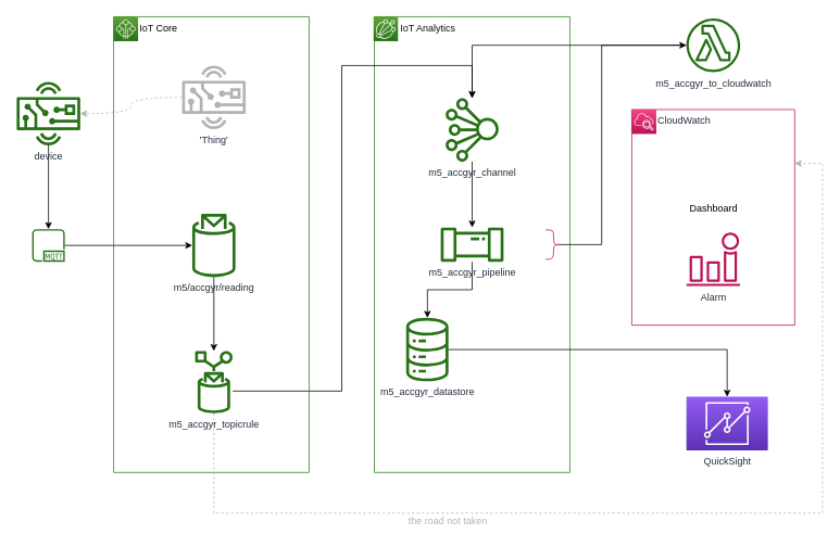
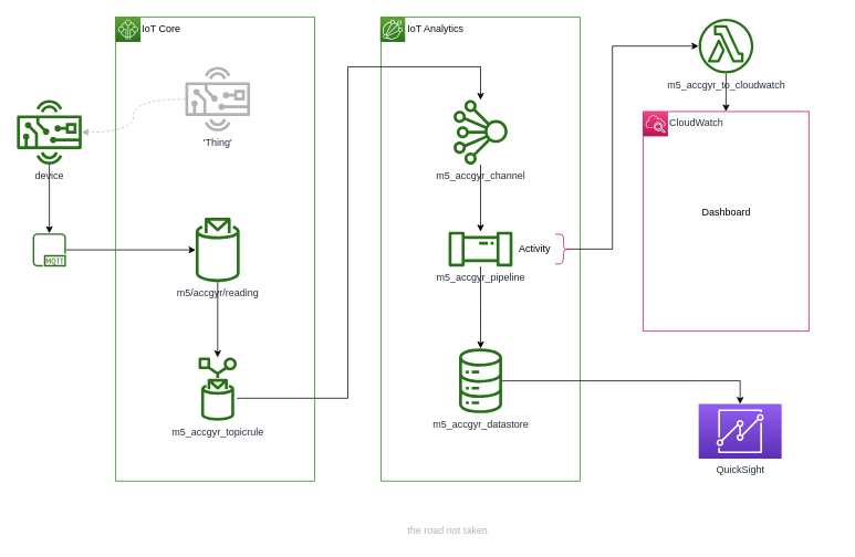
  <mxCell id="0" />
  <mxCell id="1" parent="0" />
  <mxCell id="2" value="&lt;font color=&quot;#111111&quot;&gt;IoT Analytics&lt;/font&gt;" style="points=[[0,0],[0.25,0],[0.5,0],[0.75,0],[1,0],[1,0.25],[1,0.5],[1,0.75],[1,1],[0.75,1],[0.5,1],[0.25,1],[0,1],[0,0.75],[0,0.5],[0,0.25]];outlineConnect=0;gradientColor=none;html=1;whiteSpace=wrap;fontSize=12;fontStyle=0;shape=mxgraph.aws4.group;grIcon=mxgraph.aws4.group_vpc;strokeColor=#248814;fillColor=none;verticalAlign=top;align=left;spacingLeft=30;fontColor=#AAB7B8;dashed=0;" parent="1" vertex="1"><mxGeometry x="459" y="20" width="240" height="560" as="geometry" /></mxCell>
  <mxCell id="3" style="edgeStyle=orthogonalEdgeStyle;rounded=0;orthogonalLoop=1;jettySize=auto;html=1;exitX=0.1;exitY=0.5;exitDx=0;exitDy=0;exitPerimeter=0;" parent="1" source="31" target="7" edge="1"><mxGeometry relative="1" as="geometry"><mxPoint x="19" y="510" as="sourcePoint" /><Array as="points"><mxPoint x="738" y="300" /><mxPoint x="738" y="55" /></Array><mxPoint x="763" y="61" as="targetPoint" /></mxGeometry></mxCell>
  <mxCell id="4" style="edgeStyle=orthogonalEdgeStyle;rounded=0;orthogonalLoop=1;jettySize=auto;html=1;" parent="1" source="14" target="21" edge="1"><mxGeometry relative="1" as="geometry" /></mxCell>
- <mxCell id="5" value="device" style="outlineConnect=0;fontColor=#232F3E;gradientColor=none;fillColor=#277116;strokeColor=none;dashed=0;verticalLabelPosition=bottom;verticalAlign=top;align=center;html=1;fontSize=12;fontStyle=0;aspect=fixed;pointerEvents=1;shape=mxgraph.aws4.hardware_board;" parent="1" vertex="1"><mxGeometry x="20" y="100" width="78" height="78" as="geometry" /></mxCell>
- <mxCell id="6" style="edgeStyle=orthogonalEdgeStyle;rounded=0;orthogonalLoop=1;jettySize=auto;html=1;" parent="1" source="7" target="9" edge="1"><mxGeometry relative="1" as="geometry" /></mxCell>
+ <mxCell id="5" value="device" style="outlineConnect=0;fontColor=#232F3E;gradientColor=none;fillColor=#277116;strokeColor=none;dashed=0;verticalLabelPosition=bottom;verticalAlign=top;align=center;html=1;fontSize=12;fontStyle=0;aspect=fixed;pointerEvents=1;shape=mxgraph.aws4.hardware_board;" parent="1" vertex="1"><mxGeometry x="20" y="120" width="78" height="78" as="geometry" /></mxCell>
+ <mxCell id="6" style="edgeStyle=orthogonalEdgeStyle;rounded=0;orthogonalLoop=1;jettySize=auto;html=1;entryX=0.5;entryY=0;entryDx=0;entryDy=0;" parent="1" source="7" target="25" edge="1"><mxGeometry relative="1" as="geometry" /></mxCell>
  <mxCell id="7" value="m5_accgyr_to_cloudwatch" style="outlineConnect=0;fontColor=#232F3E;gradientColor=none;fillColor=#277116;strokeColor=none;dashed=0;verticalLabelPosition=bottom;verticalAlign=top;align=center;html=1;fontSize=12;fontStyle=0;aspect=fixed;pointerEvents=1;shape=mxgraph.aws4.lambda_function;" parent="1" vertex="1"><mxGeometry x="842" y="22" width="66" height="66" as="geometry" /></mxCell>
  <mxCell id="8" style="edgeStyle=orthogonalEdgeStyle;rounded=0;orthogonalLoop=1;jettySize=auto;html=1;" parent="1" source="20" target="9" edge="1"><mxGeometry relative="1" as="geometry"><Array as="points"><mxPoint x="419" y="480" /><mxPoint x="419" y="80" /><mxPoint x="579" y="80" /></Array></mxGeometry></mxCell>
  <mxCell id="9" value="m5_accgyr_channel" style="outlineConnect=0;fontColor=#232F3E;gradientColor=none;fillColor=#277116;strokeColor=none;dashed=0;verticalLabelPosition=bottom;verticalAlign=top;align=center;html=1;fontSize=12;fontStyle=0;aspect=fixed;pointerEvents=1;shape=mxgraph.aws4.iot_analytics_channel;" parent="1" vertex="1"><mxGeometry x="546.5" y="120" width="65" height="78" as="geometry" /></mxCell>
  <mxCell id="10" style="edgeStyle=orthogonalEdgeStyle;rounded=0;orthogonalLoop=1;jettySize=auto;html=1;" parent="1" source="11" target="13" edge="1"><mxGeometry x="509" y="108" as="geometry" /></mxCell>
  <mxCell id="11" value="m5_accgyr_pipeline" style="outlineConnect=0;fontColor=#232F3E;gradientColor=none;fillColor=#277116;strokeColor=none;dashed=0;verticalLabelPosition=bottom;verticalAlign=top;align=center;html=1;fontSize=12;fontStyle=0;aspect=fixed;pointerEvents=1;shape=mxgraph.aws4.iot_analytics_pipeline;" parent="1" vertex="1"><mxGeometry x="540" y="279" width="78" height="42" as="geometry" /></mxCell>
  <mxCell id="12" style="edgeStyle=orthogonalEdgeStyle;rounded=0;orthogonalLoop=1;jettySize=auto;html=1;" parent="1" source="9" target="11" edge="1"><mxGeometry x="509" y="108" as="geometry" /></mxCell>
- <mxCell id="13" value="m5_accgyr_datastore" style="outlineConnect=0;fontColor=#232F3E;gradientColor=none;fillColor=#277116;strokeColor=none;dashed=0;verticalLabelPosition=bottom;verticalAlign=top;align=center;html=1;fontSize=12;fontStyle=0;aspect=fixed;pointerEvents=1;shape=mxgraph.aws4.iot_analytics_data_store;" parent="1" vertex="1"><mxGeometry x="497" y="390" width="54" height="78" as="geometry" /></mxCell>
+ <mxCell id="13" value="m5_accgyr_datastore" style="outlineConnect=0;fontColor=#232F3E;gradientColor=none;fillColor=#277116;strokeColor=none;dashed=0;verticalLabelPosition=bottom;verticalAlign=top;align=center;html=1;fontSize=12;fontStyle=0;aspect=fixed;pointerEvents=1;shape=mxgraph.aws4.iot_analytics_data_store;" parent="1" vertex="1"><mxGeometry x="552" y="420" width="54" height="78" as="geometry" /></mxCell>
  <mxCell id="14" value="" style="outlineConnect=0;fontColor=#232F3E;gradientColor=none;fillColor=#277116;strokeColor=none;dashed=0;verticalLabelPosition=bottom;verticalAlign=top;align=center;html=1;fontSize=12;fontStyle=0;aspect=fixed;pointerEvents=1;shape=mxgraph.aws4.mqtt_protocol;" parent="1" vertex="1"><mxGeometry x="39" y="281" width="40" height="40" as="geometry" /></mxCell>
  <mxCell id="15" style="edgeStyle=orthogonalEdgeStyle;rounded=0;orthogonalLoop=1;jettySize=auto;html=1;" parent="1" source="5" target="14" edge="1"><mxGeometry relative="1" as="geometry"><mxPoint x="-3" y="249" as="sourcePoint" /><mxPoint x="315.5" y="249.1" as="targetPoint" /></mxGeometry></mxCell>
  <mxCell id="16" style="edgeStyle=orthogonalEdgeStyle;curved=1;rounded=0;orthogonalLoop=1;jettySize=auto;html=1;strokeColor=#B3B3B3;dashed=1;" parent="1" source="23" target="5" edge="1"><mxGeometry relative="1" as="geometry" /></mxCell>
  <mxCell id="17" value="&lt;font color=&quot;#111111&quot;&gt;IoT &lt;/font&gt;&lt;font color=&quot;#000000&quot;&gt;Core&lt;/font&gt;" style="points=[[0,0],[0.25,0],[0.5,0],[0.75,0],[1,0],[1,0.25],[1,0.5],[1,0.75],[1,1],[0.75,1],[0.5,1],[0.25,1],[0,1],[0,0.75],[0,0.5],[0,0.25]];outlineConnect=0;gradientColor=none;html=1;whiteSpace=wrap;fontSize=12;fontStyle=0;shape=mxgraph.aws4.group;grIcon=mxgraph.aws4.group_vpc;strokeColor=#248814;fillColor=none;verticalAlign=top;align=left;spacingLeft=30;fontColor=#AAB7B8;dashed=0;" parent="1" vertex="1"><mxGeometry x="139" y="20" width="240" height="560" as="geometry" /></mxCell>
  <mxCell id="18" value="" style="outlineConnect=0;fontColor=#232F3E;gradientColor=#60A337;gradientDirection=north;fillColor=#277116;strokeColor=#ffffff;dashed=0;verticalLabelPosition=bottom;verticalAlign=top;align=center;html=1;fontSize=12;fontStyle=0;aspect=fixed;shape=mxgraph.aws4.resourceIcon;resIcon=mxgraph.aws4.internet_of_things;" parent="1" vertex="1"><mxGeometry x="139" y="20" width="30" height="30" as="geometry" /></mxCell>
- <mxCell id="19" style="edgeStyle=orthogonalEdgeStyle;rounded=0;orthogonalLoop=1;jettySize=auto;html=1;entryX=1;entryY=0.25;entryDx=0;entryDy=0;dashed=1;strokeColor=#B3B3B3;" parent="1" source="20" target="25" edge="1"><mxGeometry relative="1" as="geometry"><Array as="points"><mxPoint x="262" y="630" /><mxPoint x="1009" y="630" /><mxPoint x="1009" y="200" /></Array></mxGeometry></mxCell>
  <mxCell id="20" value="m5_accgyr_topicrule" style="outlineConnect=0;fontColor=#232F3E;gradientColor=none;fillColor=#277116;strokeColor=none;dashed=0;verticalLabelPosition=bottom;verticalAlign=top;align=center;html=1;fontSize=12;fontStyle=0;aspect=fixed;pointerEvents=1;shape=mxgraph.aws4.rule;" parent="1" vertex="1"><mxGeometry x="239" y="430" width="46" height="78" as="geometry" /></mxCell>
  <mxCell id="21" value="m5/accgyr/reading" style="outlineConnect=0;fontColor=#232F3E;gradientColor=none;fillColor=#277116;strokeColor=none;dashed=0;verticalLabelPosition=bottom;verticalAlign=top;align=center;html=1;fontSize=12;fontStyle=0;aspect=fixed;pointerEvents=1;shape=mxgraph.aws4.topic_2;" parent="1" vertex="1"><mxGeometry x="235.5" y="262" width="53" height="78" as="geometry" /></mxCell>
  <mxCell id="22" style="edgeStyle=orthogonalEdgeStyle;rounded=0;orthogonalLoop=1;jettySize=auto;html=1;" parent="1" source="21" target="20" edge="1"><mxGeometry x="230" y="108" as="geometry" /></mxCell>
  <mxCell id="23" value="'Thing'" style="outlineConnect=0;fontColor=#232F3E;gradientColor=none;fillColor=#B3B3B3;strokeColor=none;dashed=0;verticalLabelPosition=bottom;verticalAlign=top;align=center;html=1;fontSize=12;fontStyle=0;aspect=fixed;pointerEvents=1;shape=mxgraph.aws4.hardware_board;" parent="1" vertex="1"><mxGeometry x="223" y="80" width="78" height="78" as="geometry" /></mxCell>
  <mxCell id="24" value="" style="outlineConnect=0;fontColor=#232F3E;gradientColor=#60A337;gradientDirection=north;fillColor=#277116;strokeColor=#ffffff;dashed=0;verticalLabelPosition=bottom;verticalAlign=top;align=center;html=1;fontSize=12;fontStyle=0;aspect=fixed;shape=mxgraph.aws4.resourceIcon;resIcon=mxgraph.aws4.iot_analytics;" parent="1" vertex="1"><mxGeometry x="458" y="20" width="30" height="30" as="geometry" /></mxCell>
  <mxCell id="25" value="CloudWatch" style="points=[[0,0],[0.25,0],[0.5,0],[0.75,0],[1,0],[1,0.25],[1,0.5],[1,0.75],[1,1],[0.75,1],[0.5,1],[0.25,1],[0,1],[0,0.75],[0,0.5],[0,0.25]];outlineConnect=0;gradientColor=none;html=1;whiteSpace=wrap;fontSize=12;fontStyle=0;shape=mxgraph.aws4.group;grIcon=mxgraph.aws4.group_aws_cloud_alt;strokeColor=#BC1356;fillColor=none;verticalAlign=top;align=left;spacingLeft=30;fontColor=#232F3E;dashed=0;" parent="1" vertex="1"><mxGeometry x="775" y="134" width="200" height="265" as="geometry" /></mxCell>
  <mxCell id="26" value="" style="outlineConnect=0;fontColor=#232F3E;gradientColor=#F34482;gradientDirection=north;fillColor=#BC1356;strokeColor=#ffffff;dashed=0;verticalLabelPosition=bottom;verticalAlign=top;align=center;html=1;fontSize=12;fontStyle=0;aspect=fixed;shape=mxgraph.aws4.resourceIcon;resIcon=mxgraph.aws4.cloudwatch_2;" parent="1" vertex="1"><mxGeometry x="775" y="134" width="30" height="30" as="geometry" /></mxCell>
- <mxCell id="27" value="Alarm" style="outlineConnect=0;fontColor=#232F3E;gradientColor=none;fillColor=#BC1356;strokeColor=none;dashed=0;verticalLabelPosition=bottom;verticalAlign=top;align=center;html=1;fontSize=12;fontStyle=0;aspect=fixed;pointerEvents=1;shape=mxgraph.aws4.alarm;" parent="1" vertex="1"><mxGeometry x="842" y="285" width="66" height="66" as="geometry" /></mxCell>
- <mxCell id="28" value="&lt;font color=&quot;#B3B3B3&quot;&gt;the road not taken&lt;/font&gt;" style="text;html=1;align=center;verticalAlign=middle;resizable=0;points=[];autosize=1;" parent="1" vertex="1"><mxGeometry x="494" y="630" width="110" height="20" as="geometry" /></mxCell>
+ <mxCell id="28" value="&lt;font color=&quot;#B3B3B3&quot;&gt;the road not taken&lt;/font&gt;" style="text;html=1;align=center;verticalAlign=middle;resizable=0;points=[];autosize=1;" parent="1" vertex="1"><mxGeometry x="484" y="630" width="110" height="20" as="geometry" /></mxCell>
  <mxCell id="29" value="" style="group" parent="1" vertex="1" connectable="0"><mxGeometry x="619" y="282" width="70" height="36" as="geometry" /></mxCell>
+ <mxCell id="30" value="Activity" style="text;html=1;align=center;verticalAlign=middle;resizable=0;points=[];autosize=1;" parent="29" vertex="1"><mxGeometry y="8" width="50" height="20" as="geometry" /></mxCell>
  <mxCell id="31" value="" style="shape=curlyBracket;whiteSpace=wrap;html=1;rounded=1;strokeColor=#BC1356;fillColor=#B3B3B3;rotation=-180;" parent="29" vertex="1"><mxGeometry x="50" width="20" height="36" as="geometry" /></mxCell>
  <mxCell id="32" value="Dashboard" style="shape=image;html=1;verticalAlign=top;verticalLabelPosition=bottom;labelBackgroundColor=#ffffff;imageAspect=0;aspect=fixed;image=https://cdn1.iconfinder.com/data/icons/financial-45/23/chart-128.png;strokeColor=#FF9933;fillColor=#FF8000;" parent="1" vertex="1"><mxGeometry x="842" y="176" width="66" height="66" as="geometry" /></mxCell>
  <mxCell id="33" style="edgeStyle=orthogonalEdgeStyle;rounded=0;orthogonalLoop=1;jettySize=auto;html=1;exitX=0.5;exitY=1;exitDx=0;exitDy=0;" parent="1" source="25" target="25" edge="1"><mxGeometry relative="1" as="geometry" /></mxCell>
  <mxCell id="34" style="edgeStyle=orthogonalEdgeStyle;rounded=0;orthogonalLoop=1;jettySize=auto;html=1;entryX=0.5;entryY=0;entryDx=0;entryDy=0;entryPerimeter=0;" parent="1" source="13" target="35" edge="1"><mxGeometry relative="1" as="geometry"><mxPoint x="88.962" y="311" as="sourcePoint" /><mxPoint x="845" y="459" as="targetPoint" /></mxGeometry></mxCell>
  <mxCell id="35" value="QuickSight" style="points=[[0,0,0],[0.25,0,0],[0.5,0,0],[0.75,0,0],[1,0,0],[0,1,0],[0.25,1,0],[0.5,1,0],[0.75,1,0],[1,1,0],[0,0.25,0],[0,0.5,0],[0,0.75,0],[1,0.25,0],[1,0.5,0],[1,0.75,0]];outlineConnect=0;fontColor=#232F3E;gradientColor=#945DF2;gradientDirection=north;fillColor=#5A30B5;strokeColor=#ffffff;dashed=0;verticalLabelPosition=bottom;verticalAlign=top;align=center;html=1;fontSize=12;fontStyle=0;aspect=fixed;shape=mxgraph.aws4.resourceIcon;resIcon=mxgraph.aws4.quicksight;" parent="1" vertex="1"><mxGeometry x="842" y="487" width="100" height="66" as="geometry" /></mxCell>
